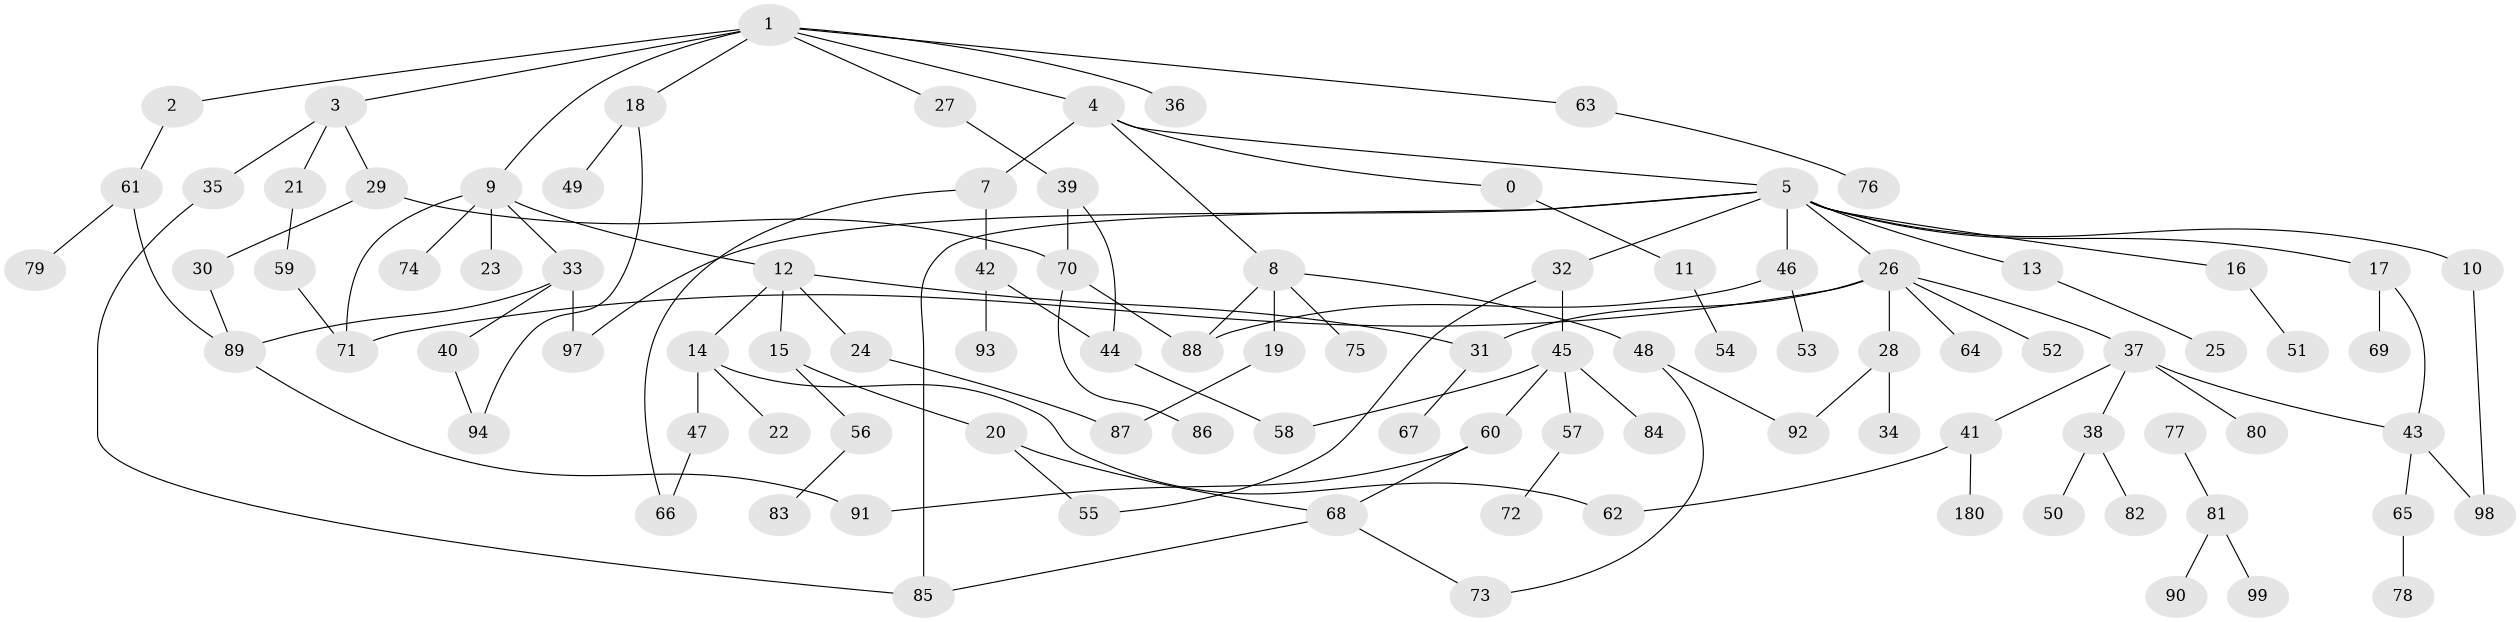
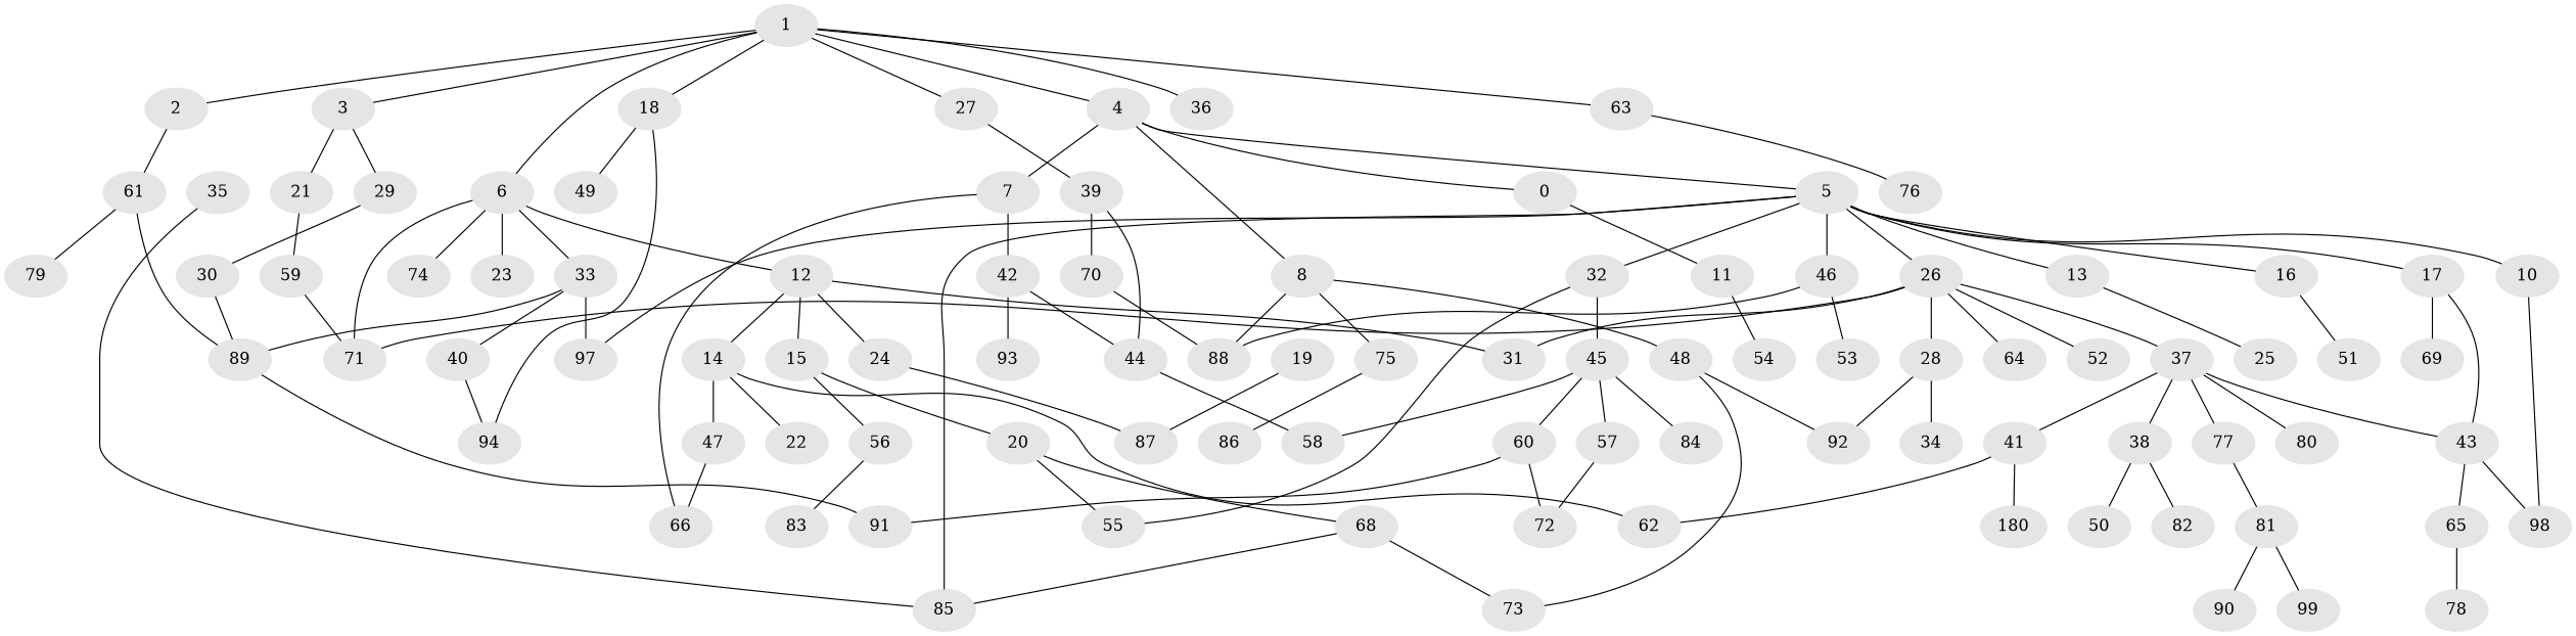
  graph {
    node [color=gray90 style=filled]
    1
    2
    3
    4
-   9
+   9 [label=6]
    18
    27
    36
    63
    61
    21
    29
    35
    5
    n15 [label=0]
    7
    8
    12
    23
    33
    71
    74
    49
    94
    39
    76
    89
    79
    59
    30
    70
    85
    10
    13
    16
    17
    26
    32
    46
    97
    11
    42
    66
    19
    48
    75
    88
    98
    25
    51
    69
    43
    31
    28
    37
    52
    64
    55
    45
    53
    54
    44
    93
    87
    92
    73
    14
    15
    24
    40
    22
    62
    47
    20
    56
-   67
    68
    83
    34
    38
    41
    77
    80
    86
    91
    58
    57
    60
    84
    50
    82
    n92 [label=180]
    65
    81
    78
    72
    90
    99
    1 -- 2
    1 -- 3
    1 -- 4
    1 -- 9
    1 -- 18
    1 -- 27
    1 -- 36
    1 -- 63
    2 -- 61
    3 -- 21
    3 -- 29
-   3 -- 35
    4 -- 5
    4 -- n15
    4 -- 7
    4 -- 8
    9 -- 12
    9 -- 23
    9 -- 33
    9 -- 71
    9 -- 74
    18 -- 49
    18 -- 94
    27 -- 39
    63 -- 76
    61 -- 89
    61 -- 79
    21 -- 59
    29 -- 30
-   29 -- 70
    35 -- 85
    5 -- 85
    5 -- 10
    5 -- 13
    5 -- 16
    5 -- 17
    5 -- 26
    5 -- 32
    5 -- 46
    5 -- 97
    n15 -- 11
    7 -- 42
    7 -- 66
-   8 -- 19
    8 -- 48
    8 -- 75
    8 -- 88
    12 -- 31
    12 -- 14
    12 -- 15
    12 -- 24
    33 -- 89
    33 -- 97
    33 -- 40
    39 -- 70
    39 -- 44
    89 -- 91
    59 -- 71
    30 -- 89
    70 -- 88
-   70 -- 86
+   75 -- 86
    10 -- 98
    13 -- 25
    16 -- 51
    17 -- 69
    17 -- 43
    26 -- 71
    26 -- 31
    26 -- 28
    26 -- 37
    26 -- 52
    26 -- 64
    32 -- 55
    32 -- 45
    46 -- 88
    46 -- 53
    11 -- 54
    42 -- 44
    42 -- 93
    19 -- 87
    48 -- 92
    48 -- 73
    43 -- 98
    43 -- 65
-   31 -- 67
    28 -- 92
    28 -- 34
    37 -- 43
    37 -- 38
    37 -- 41
+   37 -- 77
    37 -- 80
    45 -- 58
    45 -- 57
    45 -- 60
    45 -- 84
    44 -- 58
    14 -- 22
    14 -- 62
    14 -- 47
    15 -- 20
    15 -- 56
    24 -- 87
    40 -- 94
    47 -- 66
    20 -- 55
    20 -- 68
    56 -- 83
    68 -- 85
    68 -- 73
    38 -- 50
    38 -- 82
    41 -- 62
    41 -- n92
    77 -- 81
    57 -- 72
-   60 -- 68
+   60 -- 72
    60 -- 91
    65 -- 78
    81 -- 90
    81 -- 99
  }
